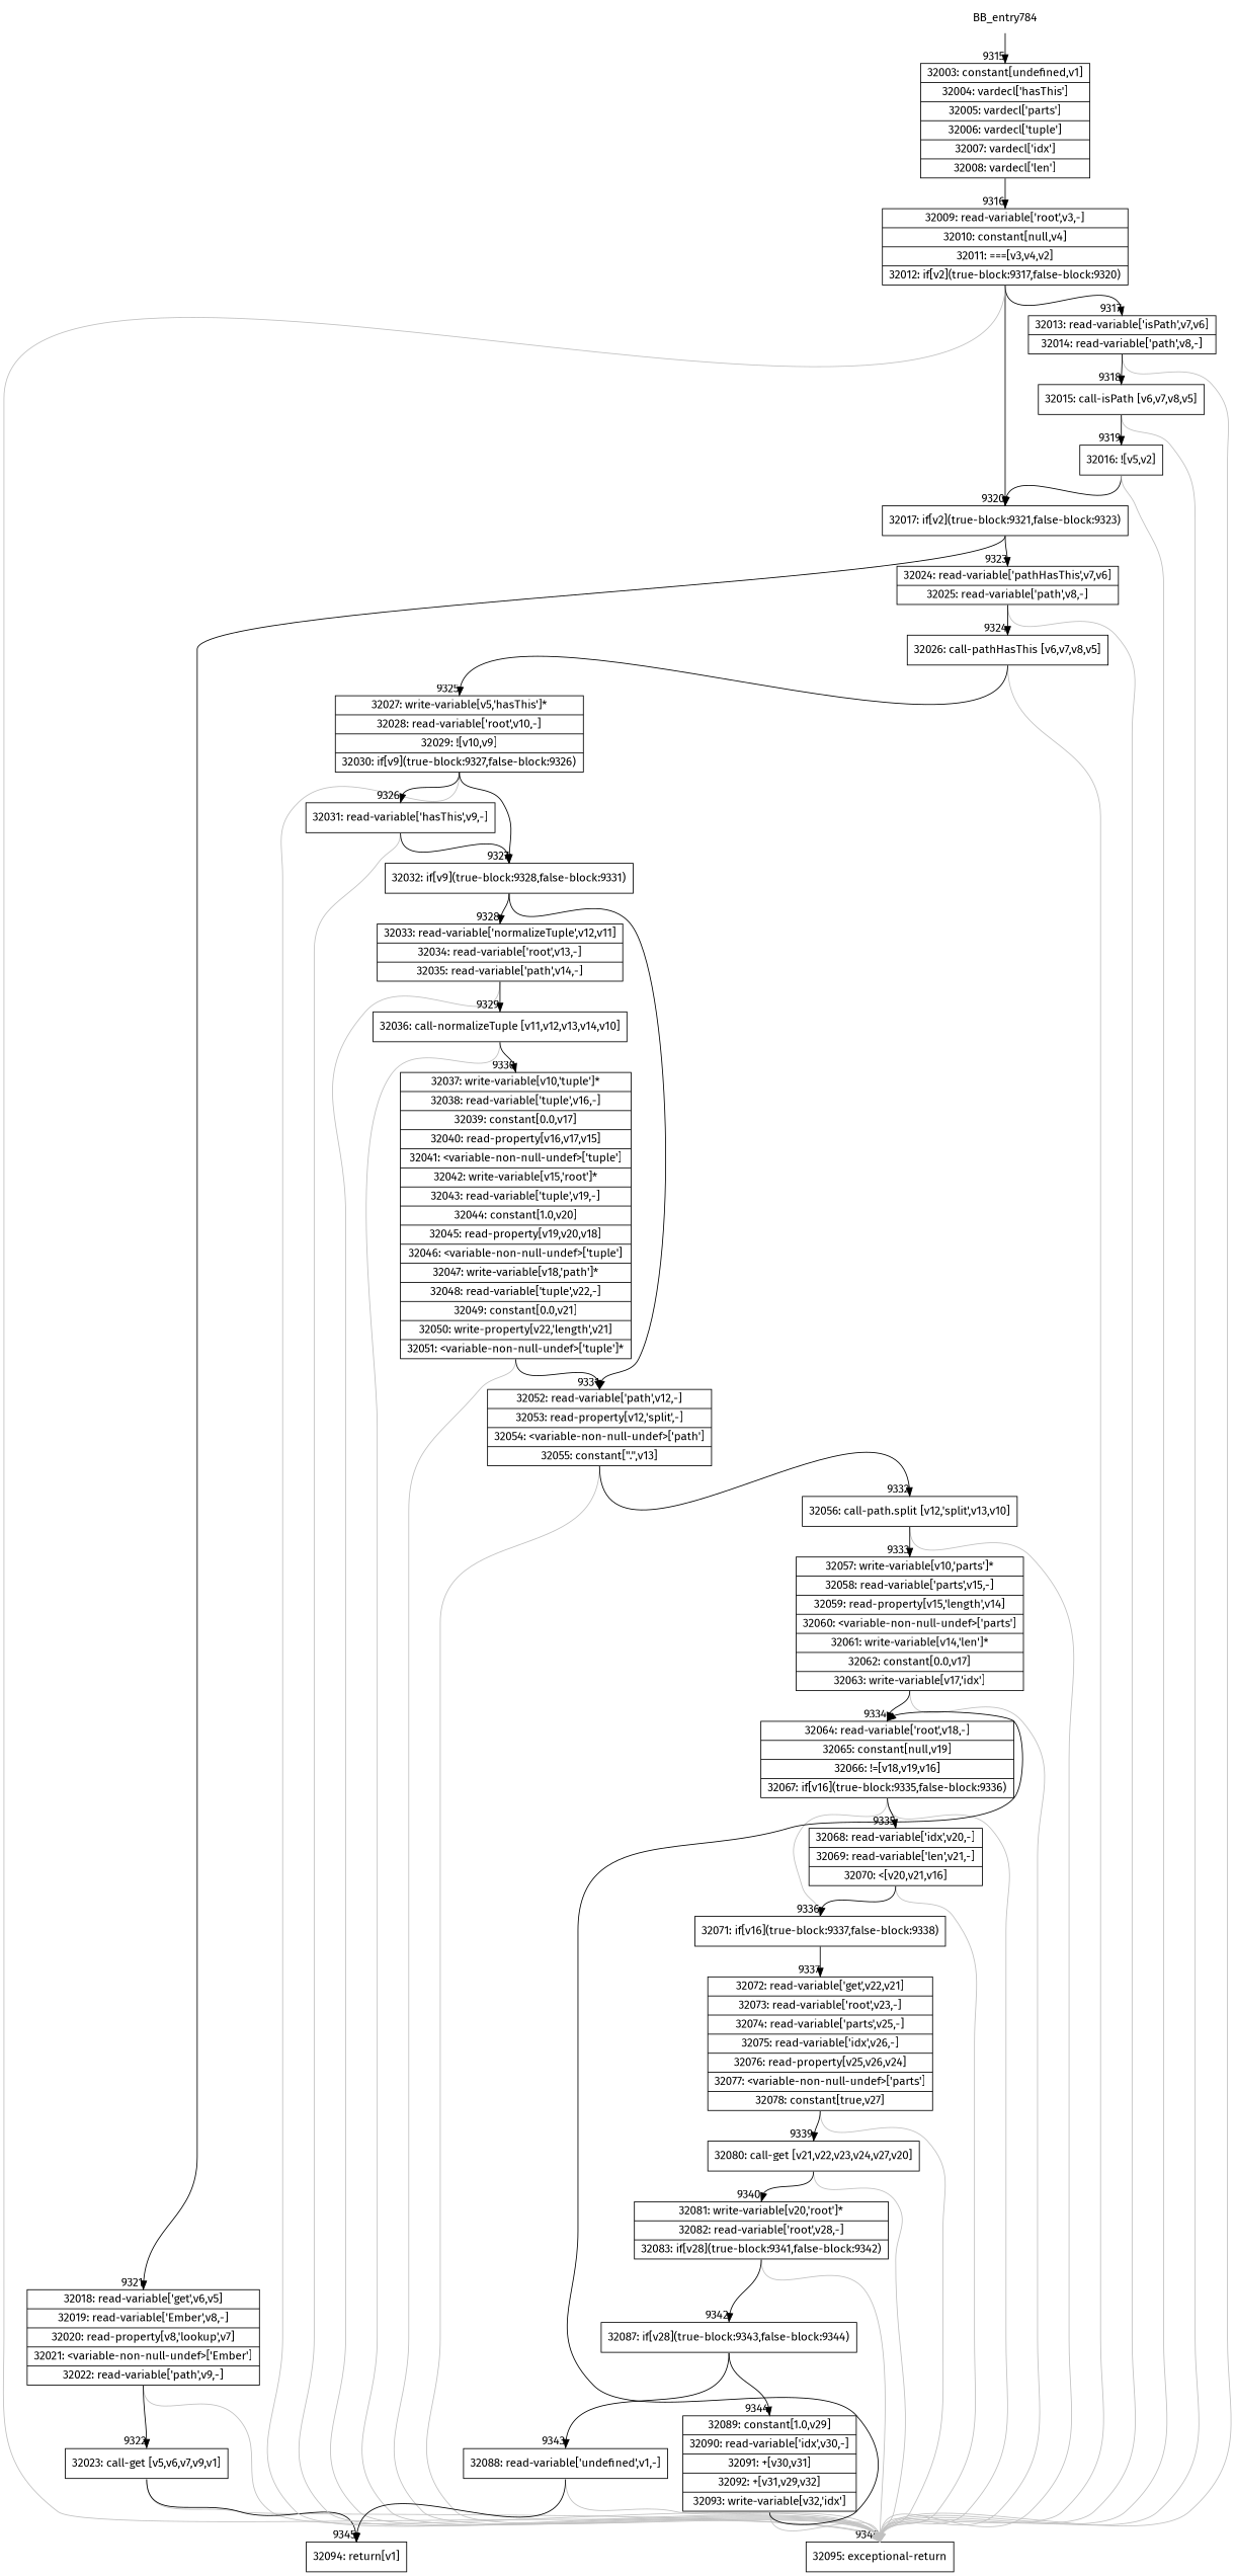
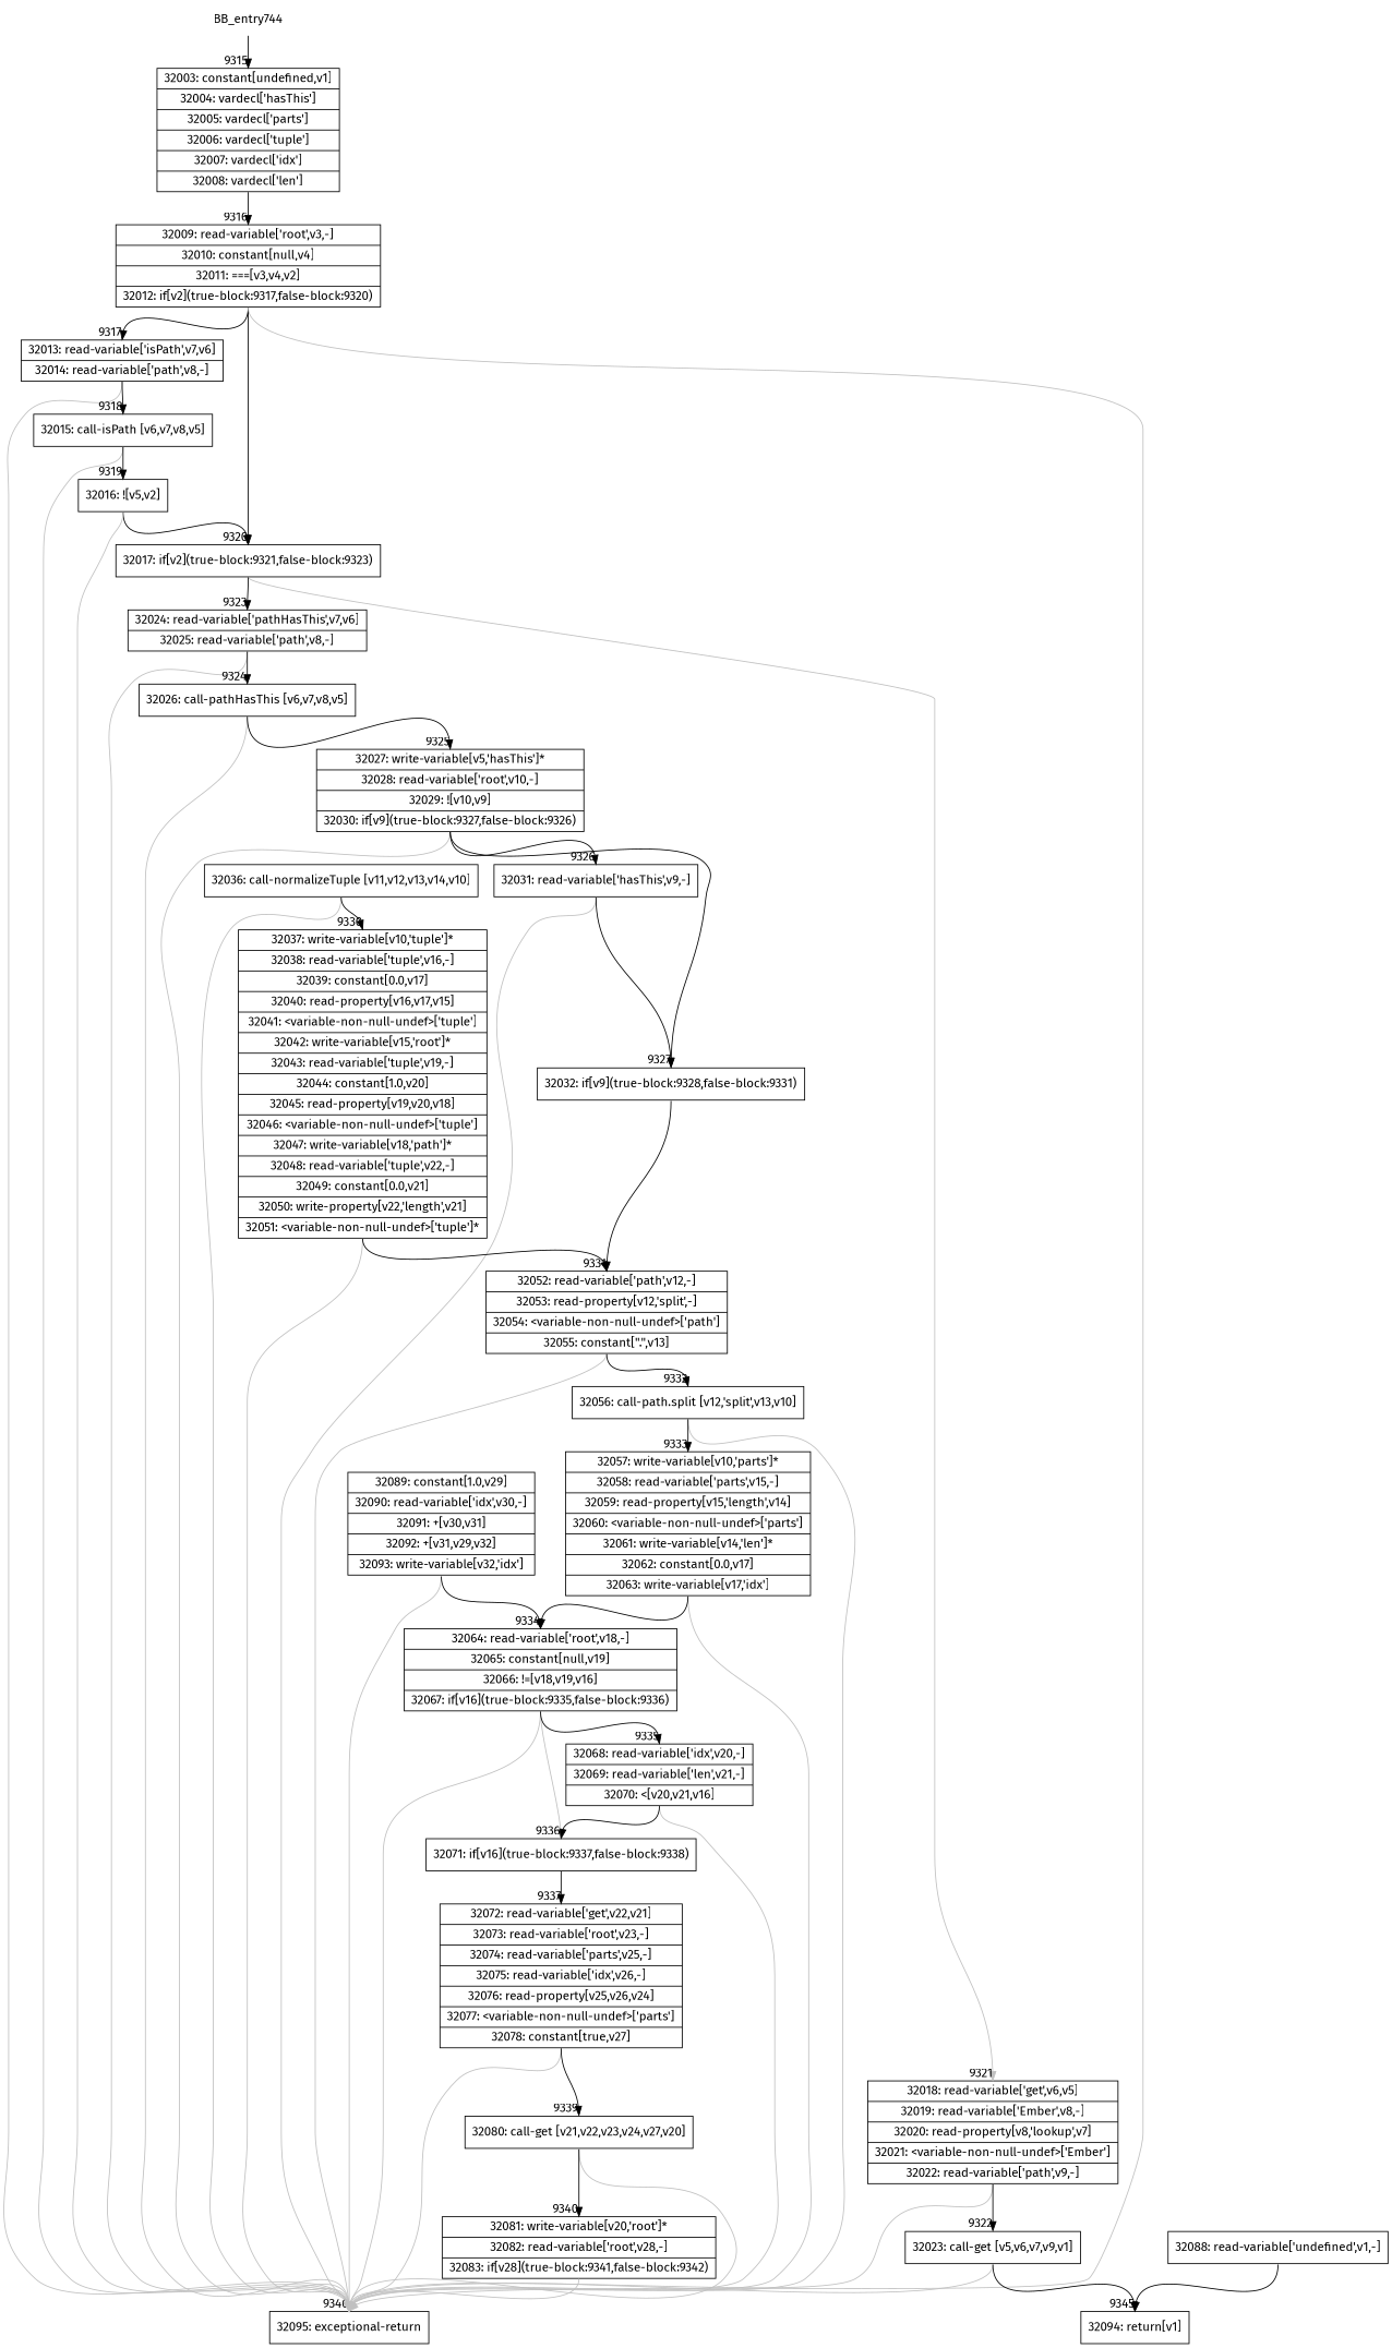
  digraph {
    fontname="Fira Sans"
    rankdir=TD
    node [fontname="Fira Sans" shape=record]
    edge [fontname="Fira Sans" headport=n tailport=s]
-   BB_entry784 [shape=none]
+   BB_entry784 [shape=none label=BB_entry744]
    n2 [label="{32003: constant[undefined,v1]|32004: vardecl['hasThis']|32005: vardecl['parts']|32006: vardecl['tuple']|32007: vardecl['idx']|32008: vardecl['len']}"]
    n3 [label="{32009: read-variable['root',v3,-]|32010: constant[null,v4]|32011: ===[v3,v4,v2]|32012: if[v2](true-block:9317,false-block:9320)}"]
    n4 [label="{32017: if[v2](true-block:9321,false-block:9323)}"]
    n5 [label="{32013: read-variable['isPath',v7,v6]|32014: read-variable['path',v8,-]}"]
    n6 [label="{32095: exceptional-return}"]
    n7 [label="{32018: read-variable['get',v6,v5]|32019: read-variable['Ember',v8,-]|32020: read-property[v8,'lookup',v7]|32021: \<variable-non-null-undef\>['Ember']|32022: read-variable['path',v9,-]}"]
    n8 [label="{32024: read-variable['pathHasThis',v7,v6]|32025: read-variable['path',v8,-]}"]
    n9 [label="{32015: call-isPath [v6,v7,v8,v5]}"]
    n10 [label="{32023: call-get [v5,v6,v7,v9,v1]}"]
    n11 [label="{32026: call-pathHasThis [v6,v7,v8,v5]}"]
    n12 [label="{32016: ![v5,v2]}"]
    n13 [label="{32094: return[v1]}"]
    n14 [label="{32027: write-variable[v5,'hasThis']*|32028: read-variable['root',v10,-]|32029: ![v10,v9]|32030: if[v9](true-block:9327,false-block:9326)}"]
    n15 [label="{32032: if[v9](true-block:9328,false-block:9331)}"]
    n16 [label="{32031: read-variable['hasThis',v9,-]}"]
-   n17 [label="{32033: read-variable['normalizeTuple',v12,v11]|32034: read-variable['root',v13,-]|32035: read-variable['path',v14,-]}"]
    n18 [label="{32052: read-variable['path',v12,-]|32053: read-property[v12,'split',-]|32054: \<variable-non-null-undef\>['path']|32055: constant[\".\",v13]}"]
    n19 [label="{32036: call-normalizeTuple [v11,v12,v13,v14,v10]}"]
    n20 [label="{32056: call-path.split [v12,'split',v13,v10]}"]
    n21 [label="{32037: write-variable[v10,'tuple']*|32038: read-variable['tuple',v16,-]|32039: constant[0.0,v17]|32040: read-property[v16,v17,v15]|32041: \<variable-non-null-undef\>['tuple']|32042: write-variable[v15,'root']*|32043: read-variable['tuple',v19,-]|32044: constant[1.0,v20]|32045: read-property[v19,v20,v18]|32046: \<variable-non-null-undef\>['tuple']|32047: write-variable[v18,'path']*|32048: read-variable['tuple',v22,-]|32049: constant[0.0,v21]|32050: write-property[v22,'length',v21]|32051: \<variable-non-null-undef\>['tuple']*}"]
    n22 [label="{32057: write-variable[v10,'parts']*|32058: read-variable['parts',v15,-]|32059: read-property[v15,'length',v14]|32060: \<variable-non-null-undef\>['parts']|32061: write-variable[v14,'len']*|32062: constant[0.0,v17]|32063: write-variable[v17,'idx']}"]
    n23 [label="{32064: read-variable['root',v18,-]|32065: constant[null,v19]|32066: !=[v18,v19,v16]|32067: if[v16](true-block:9335,false-block:9336)}"]
    n24 [label="{32071: if[v16](true-block:9337,false-block:9338)}"]
    n25 [label="{32068: read-variable['idx',v20,-]|32069: read-variable['len',v21,-]|32070: \<[v20,v21,v16]}"]
    n26 [label="{32072: read-variable['get',v22,v21]|32073: read-variable['root',v23,-]|32074: read-variable['parts',v25,-]|32075: read-variable['idx',v26,-]|32076: read-property[v25,v26,v24]|32077: \<variable-non-null-undef\>['parts']|32078: constant[true,v27]}"]
    n27 [label="{32080: call-get [v21,v22,v23,v24,v27,v20]}"]
    n28 [label="{32081: write-variable[v20,'root']*|32082: read-variable['root',v28,-]|32083: if[v28](true-block:9341,false-block:9342)}"]
-   n29 [label="{32087: if[v28](true-block:9343,false-block:9344)}"]
    n30 [label="{32088: read-variable['undefined',v1,-]}"]
    n31 [label="{32089: constant[1.0,v29]|32090: read-variable['idx',v30,-]|32091: +[v30,v31]|32092: +[v31,v29,v32]|32093: write-variable[v32,'idx']}"]
    BB_entry784 -> n2 [headlabel="    9315"]
    n2 -> n3 [headlabel="      9316"]
    n3 -> n4 [headlabel="      9320"]
    n3 -> n5 [headlabel="      9317"]
    n3 -> n6 [color=gray headlabel="      9346"]
-   n4 -> n7 [headlabel="      9321"]
+   n4 -> n7 [headlabel="      9321" color=gray]
    n4 -> n8 [headlabel="      9323"]
    n5 -> n6 [color=gray]
    n5 -> n9 [headlabel="      9318"]
    n7 -> n6 [color=gray]
    n7 -> n10 [headlabel="      9322"]
    n8 -> n6 [color=gray]
    n8 -> n11 [headlabel="      9324"]
    n9 -> n6 [color=gray]
    n9 -> n12 [headlabel="      9319"]
    n10 -> n6 [color=gray]
    n10 -> n13 [headlabel="      9345"]
    n11 -> n6 [color=gray]
    n11 -> n14 [headlabel="      9325"]
    n12 -> n4
    n12 -> n6 [color=gray]
    n14 -> n6 [color=gray]
    n14 -> n15 [headlabel="      9327"]
    n14 -> n16 [headlabel="      9326"]
-   n15 -> n17 [headlabel="      9328"]
    n15 -> n18 [headlabel="      9331"]
    n16 -> n6 [color=gray]
    n16 -> n15
-   n17 -> n6 [color=gray]
-   n17 -> n19 [headlabel="      9329"]
    n18 -> n6 [color=gray]
    n18 -> n20 [headlabel="      9332"]
    n19 -> n6 [color=gray]
    n19 -> n21 [headlabel="      9330"]
    n20 -> n6 [color=gray]
    n20 -> n22 [headlabel="      9333"]
    n21 -> n6 [color=gray]
    n21 -> n18
    n22 -> n6 [color=gray]
    n22 -> n23 [headlabel="      9334"]
    n23 -> n6 [color=gray]
    n23 -> n24 [color=gray headlabel="      9336"]
    n23 -> n25 [headlabel="      9335"]
    n24 -> n26 [headlabel="      9337"]
    n25 -> n6 [color=gray]
    n25 -> n24
    n26 -> n6 [color=gray]
    n26 -> n27 [headlabel="      9339"]
    n27 -> n6 [color=gray]
    n27 -> n28 [headlabel="      9340"]
    n28 -> n6 [color=gray]
-   n28 -> n29 [headlabel="      9342"]
-   n29 -> n30 [headlabel="      9343"]
-   n29 -> n31 [headlabel="      9344"]
-   n30 -> n6 [color=gray]
    n30 -> n13
    n31 -> n6 [color=gray]
    n31 -> n23
  }
